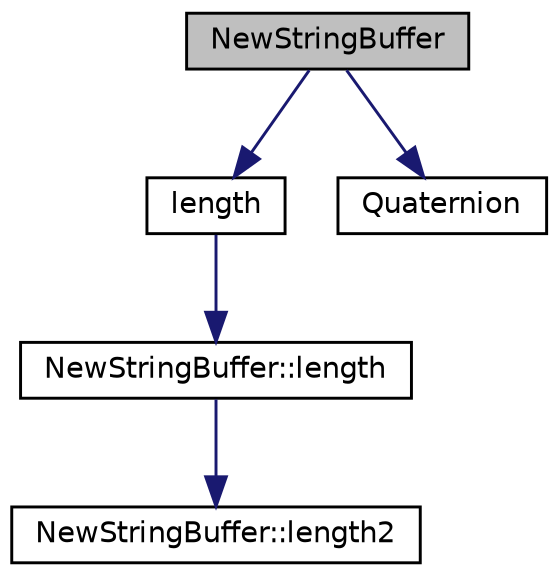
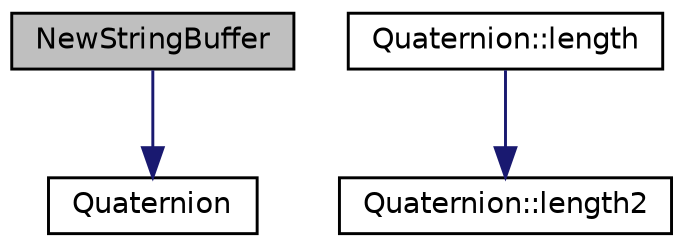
  digraph {
    rankdir=TB
    node [color=black fillcolor=white fontname=Helvetica fontsize=10 shape=record style=filled]
    edge [color=midnightblue fontname=Helvetica fontsize=10 labelfontname=Helvetica labelfontsize=10 style=solid]
    n1 [fillcolor=grey75 fontcolor=black height=0.2 label=NewStringBuffer width=0.4]
-   n2 [height=0.2 label=length width=0.4]
    n3 [height=0.2 label=Quaternion width=0.4]
-   n4 [height=0.2 label="NewStringBuffer::length" width=0.4]
-   n5 [height=0.2 label="NewStringBuffer::length2" width=0.4]
-   n1 -> n2
+   n4 [height=0.2 label="Quaternion::length" width=0.4]
+   n5 [height=0.2 label="Quaternion::length2" width=0.4]
    n1 -> n3
-   n2 -> n4
    n4 -> n5
  }
